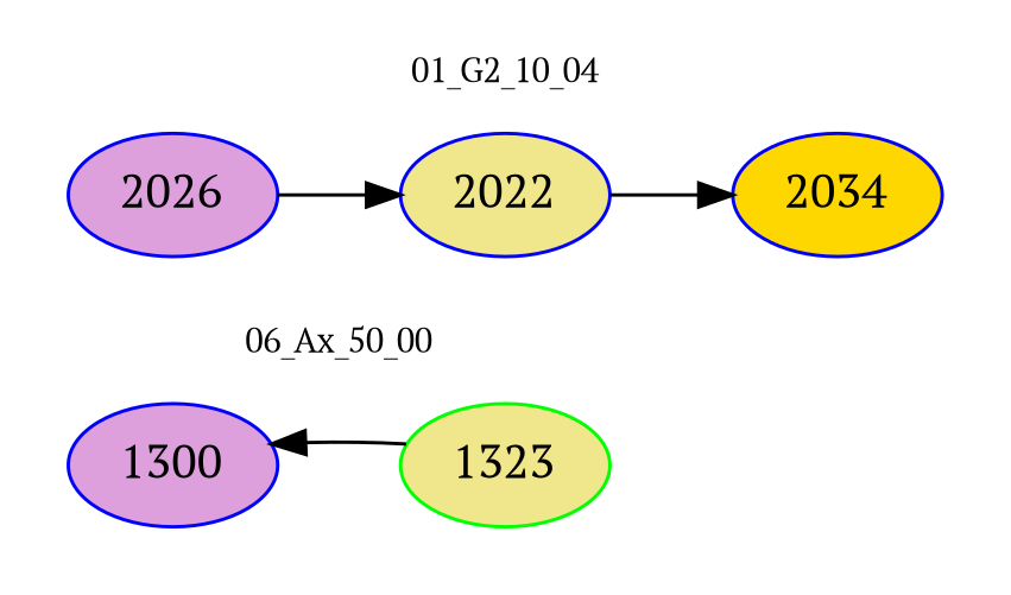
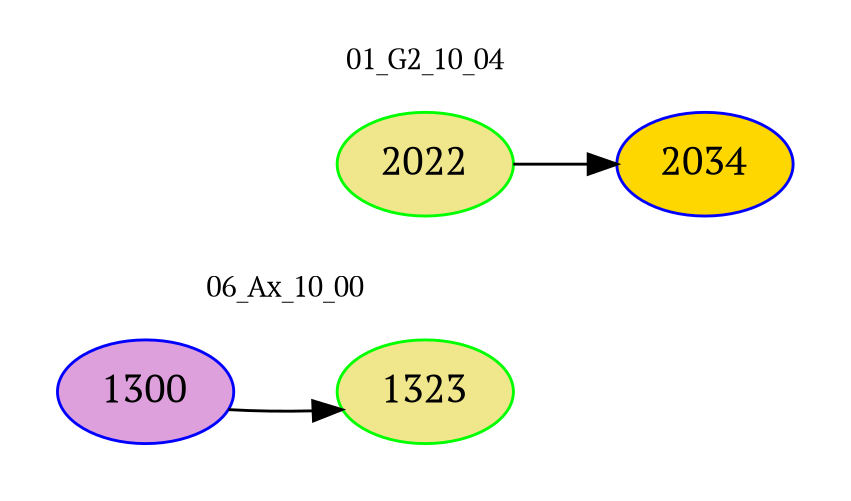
  digraph {
    fontname="PT Serif"
    rankdir=LR
    node [color=blue fillcolor=plum fontname="PT Serif" style=filled]
    edge [color=black fontname="PT Serif"]
    n1 [label=1300]
    n2 [color=green fillcolor=khaki label=1323]
-   n3 [label=2026]
-   n4 [fillcolor=khaki label=2022]
+   n4 [color=green fillcolor=khaki label=2022]
    n5 [fillcolor=gold label=2034]
    subgraph cluster_1 {
      color=white
      fontsize=10
-     label="06_Ax_50_00"
+     label="06_Ax_10_00"
      n1
      n2
    }
    subgraph cluster_2 {
      color=white
      fontsize=10
      label="01_G2_10_04"
-     n3
      n4
      n5
    }
-   n2 -> n1
-   n3 -> n4
+   n1 -> n2
    n4 -> n5
  }
